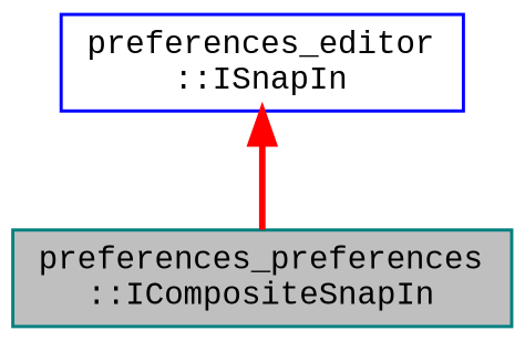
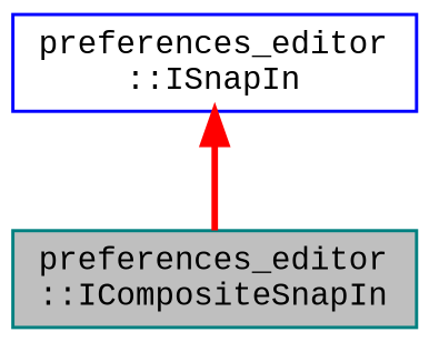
  digraph {
    fontname="Liberation Mono"
    node [fontname="Liberation Mono" fontsize=10 shape=record style=filled]
-   n1 [color=teal fillcolor=grey75 fontcolor=black height=0.2 label="preferences_preferences\l::ICompositeSnapIn" width=0.4]
+   n1 [color=teal fillcolor=grey75 fontcolor=black height=0.2 label="preferences_editor\l::ICompositeSnapIn" width=0.4]
    n2 [color=blue fillcolor=white height=0.2 label="preferences_editor\l::ISnapIn" width=0.4]
    n2 -> n1 [color=red dir=back fontname="Liberation Mono" fontsize=10 labelfontname=Helvetica labelfontsize=10 style=bold]
  }
